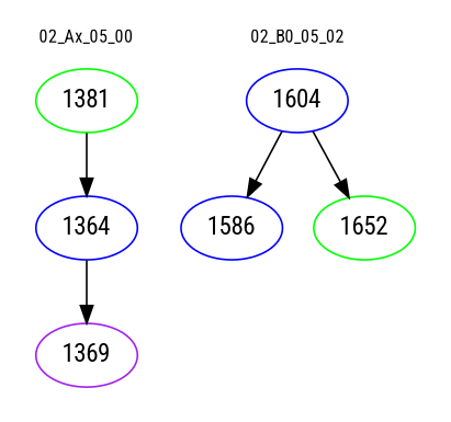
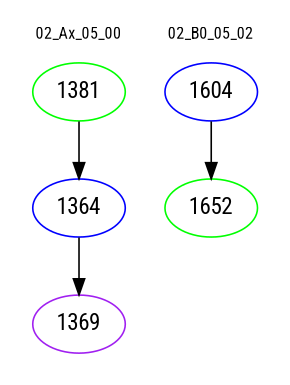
  digraph {
    fontname="Roboto Condensed"
    node [color=blue fontname="Roboto Condensed"]
    edge [color=black fontname="Roboto Condensed"]
    n1 [label=1364]
    n2 [color=purple label=1369]
    n3 [color=green label=1381]
    n4 [label=1604]
-   n5 [label=1586]
    n6 [color=green label=1652]
    subgraph cluster_1 {
      color=white
      fontsize=10
      label="02_Ax_05_00"
      n1
      n2
      n3
    }
    subgraph cluster_2 {
      color=white
      fontsize=10
      label="02_B0_05_02"
      n4
-     n5
      n6
    }
    n1 -> n2
    n3 -> n1
-   n4 -> n5
    n4 -> n6
  }
